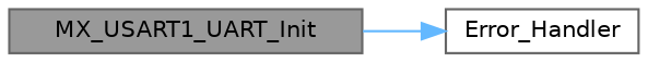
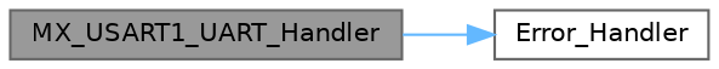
  digraph {
    rankdir=LR
    node [fontname=Helvetica fontsize=10 shape=box style=filled]
-   n1 [color=gray40 fillcolor=grey60 fontcolor=black height=0.2 label=MX_USART1_UART_Init width=0.4]
+   n1 [color=gray40 fillcolor=grey60 fontcolor=black height=0.2 label=MX_USART1_UART_Handler width=0.4]
    n2 [color=grey40 fillcolor=white height=0.2 label=Error_Handler width=0.4]
    n1 -> n2 [color=steelblue1 fontname=Helvetica fontsize=10 labelfontname=Helvetica labelfontsize=10 style=solid]
  }
